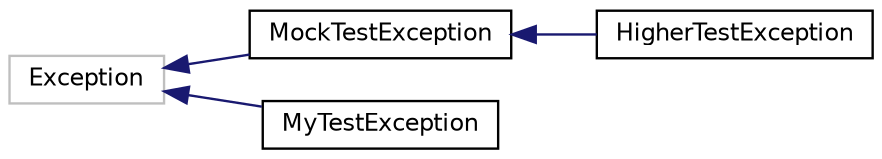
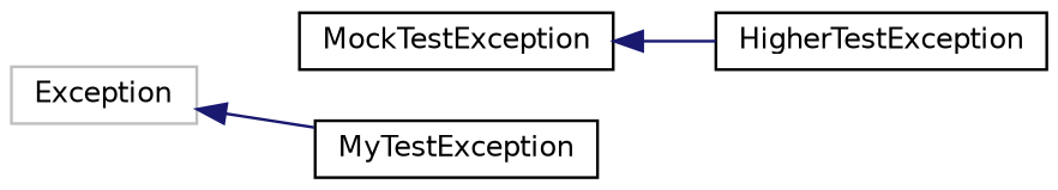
  digraph {
    rankdir=LR
    node [color=black fillcolor=white fontname=Helvetica fontsize=10 shape=record style=filled]
    edge [color=midnightblue dir=back fontname=Helvetica fontsize=10 labelfontname=Helvetica labelfontsize=10 style=solid]
    n1 [color=grey75 height=0.2 label=Exception width=0.4]
    n2 [height=0.2 label=MockTestException width=0.4]
    n3 [height=0.2 label=MyTestException width=0.4]
    n4 [height=0.2 label=HigherTestException width=0.4]
-   n1 -> n2
    n1 -> n3
    n2 -> n4
  }
